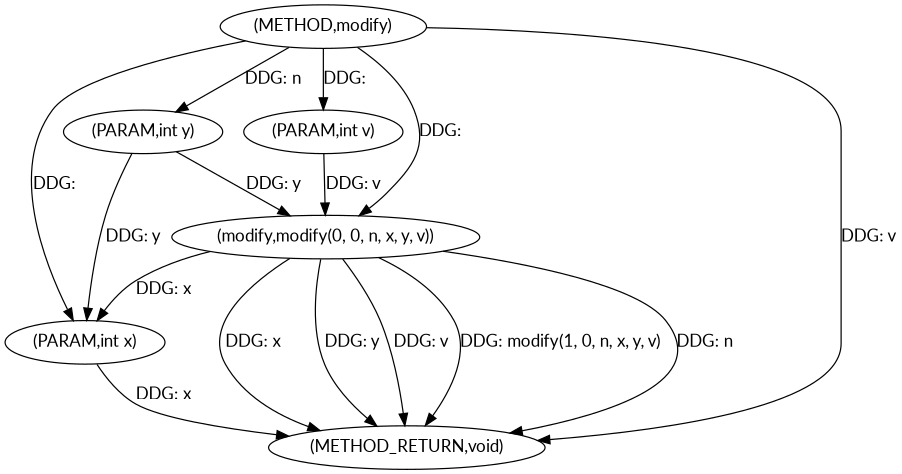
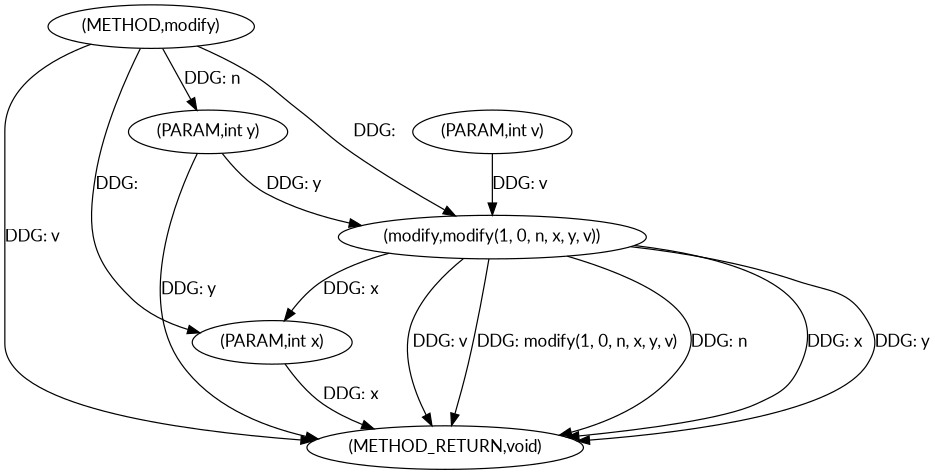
  digraph {
    fontname=Lato
    node [fontname=Lato]
    edge [fontname=Lato]
    n1 [label="(METHOD,modify)"]
    n2 [label="(PARAM,int x)"]
    n3 [label="(PARAM,int y)"]
    n4 [label="(PARAM,int v)"]
-   n5 [label="(modify,modify(0, 0, n, x, y, v))"]
+   n5 [label="(modify,modify(1, 0, n, x, y, v))"]
    n6 [label="(METHOD_RETURN,void)"]
    n1 -> n2 [label="DDG: "]
    n1 -> n3 [label="DDG: n"]
-   n1 -> n4 [label="DDG: "]
    n1 -> n5 [label="DDG: "]
    n1 -> n6 [label="DDG: v"]
    n2 -> n6 [label="DDG: x"]
    n3 -> n5 [label="DDG: y"]
-   n3 -> n2 [label="DDG: y"]
+   n3 -> n6 [label="DDG: y"]
    n4 -> n5 [label="DDG: v"]
    n5 -> n2 [label="DDG: x"]
    n5 -> n6 [label="DDG: x"]
    n5 -> n6 [label="DDG: y"]
    n5 -> n6 [label="DDG: v"]
    n5 -> n6 [label="DDG: modify(1, 0, n, x, y, v)"]
    n5 -> n6 [label="DDG: n"]
  }
